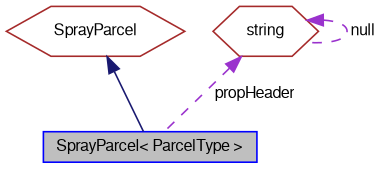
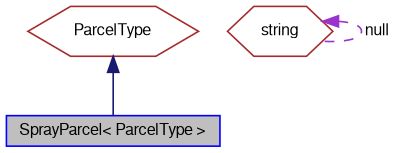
  digraph {
    node [color=brown fontname=FreeSans fontsize=10 shape=hexagon]
    edge [color=darkorchid3 dir=back fontname=FreeSans fontsize=10 labelfontname=FreeSans labelfontsize=10 style=dashed]
    n1 [color=blue fillcolor=grey75 fontcolor=black height=0.2 label="SprayParcel\< ParcelType \>" shape=box style=filled width=0.4]
-   n2 [height=0.2 label=SprayParcel width=0.4]
+   n2 [height=0.2 label=ParcelType width=0.4]
    n3 [height=0.2 label=string width=0.4]
    n2 -> n1 [color=midnightblue style=solid]
-   n3 -> n1 [label=" propHeader"]
    n3 -> n3 [label=" null"]
  }
